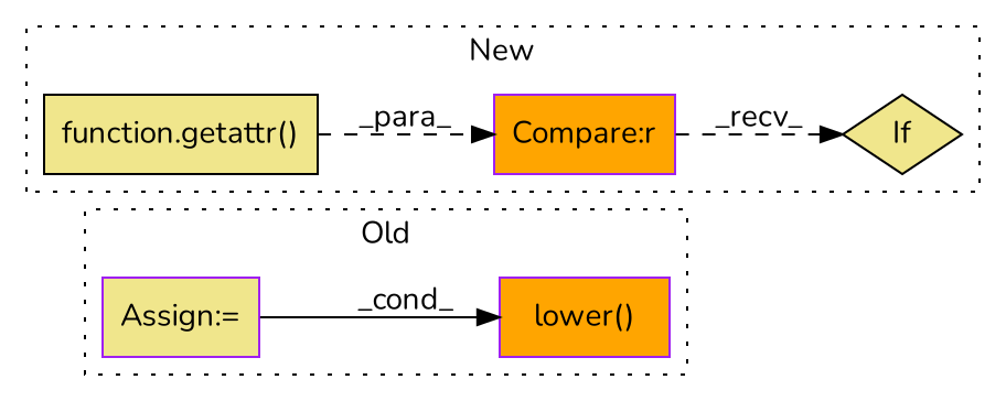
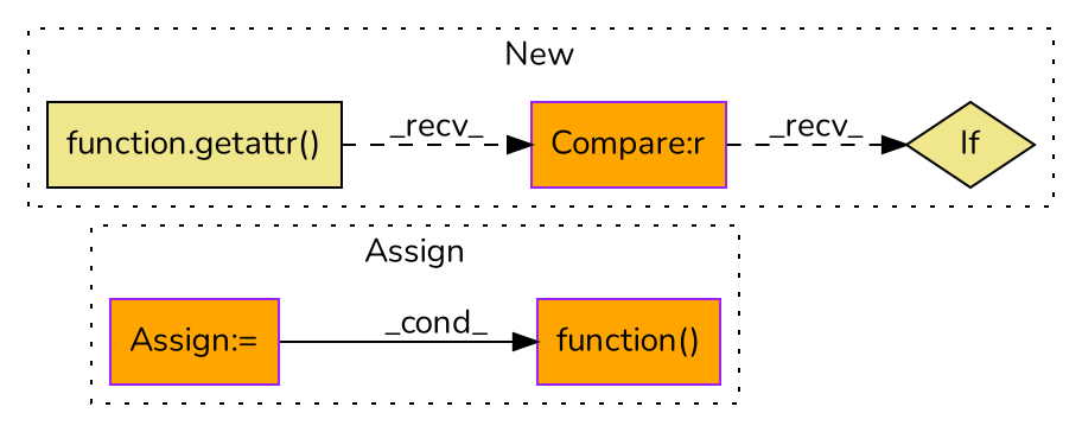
  digraph {
    fontname=Nunito
    rankdir=LR
    node [a=75 color=purple fillcolor=orange fontname=Nunito l=3 shape=box style=filled]
    edge [fontname=Nunito style=dashed]
-   n1 [l=15 label="lower()" s=6283]
-   n2 [a=68 fillcolor=khaki label="Assign:=" s=6212]
+   n1 [l=15 label="function()" s=6283]
+   n2 [a=68 label="Assign:=" s=6212]
    n3 [color=black fillcolor=khaki l="8,1" label="function.getattr()" s="6830,6851"]
    n4 [a=96 color=black fillcolor=khaki label=If s=6827 shape=diamond]
    n5 [a=40 l=31 label="Compare:r" s=6830]
    subgraph cluster_1 {
-     label=Old
+     label=Assign
      style=dotted
      n1
      n2
    }
    subgraph cluster_2 {
      label=New
      style=dotted
      n3
      n4
      n5
    }
    n2 -> n1 [label=_cond_ style=solid]
-   n3 -> n5 [label=_para_]
+   n3 -> n5 [label=_recv_]
    n5 -> n4 [label=_recv_]
  }
